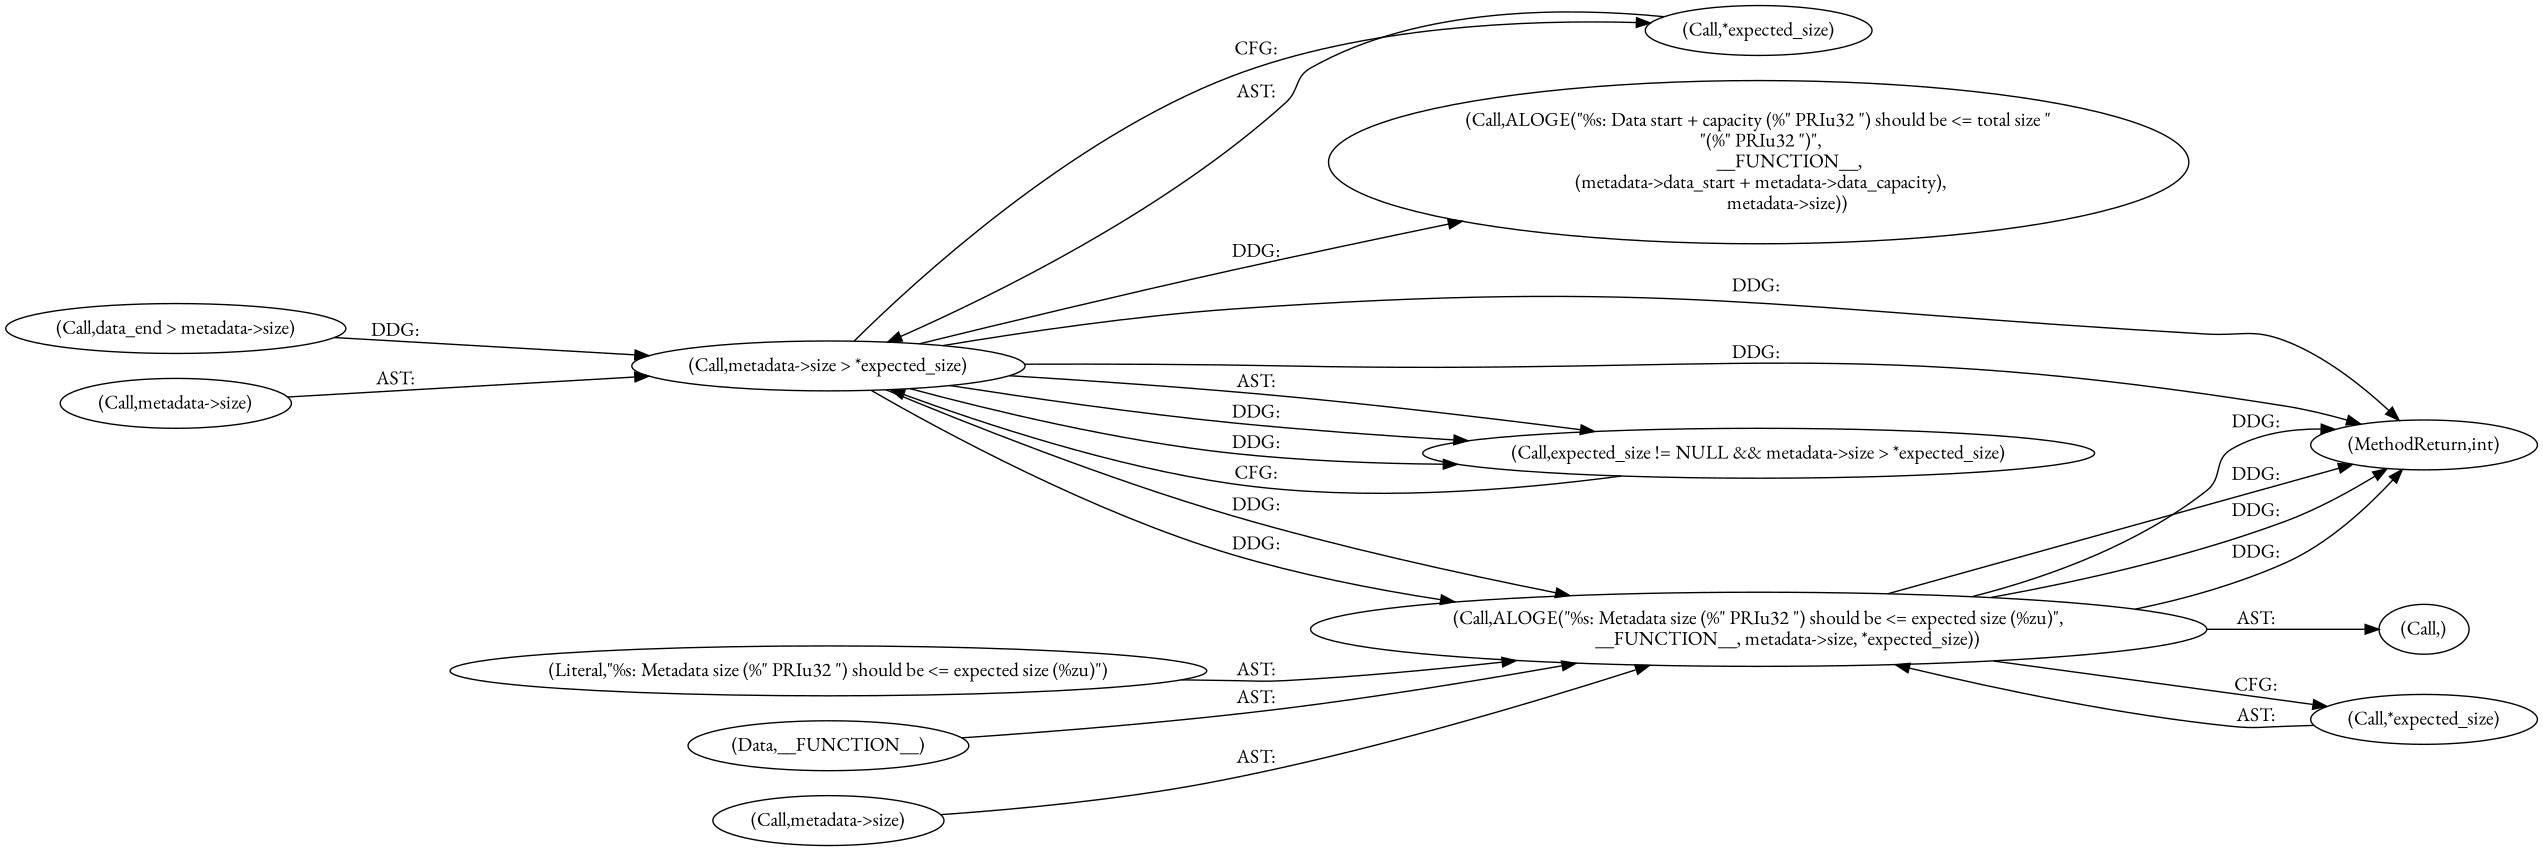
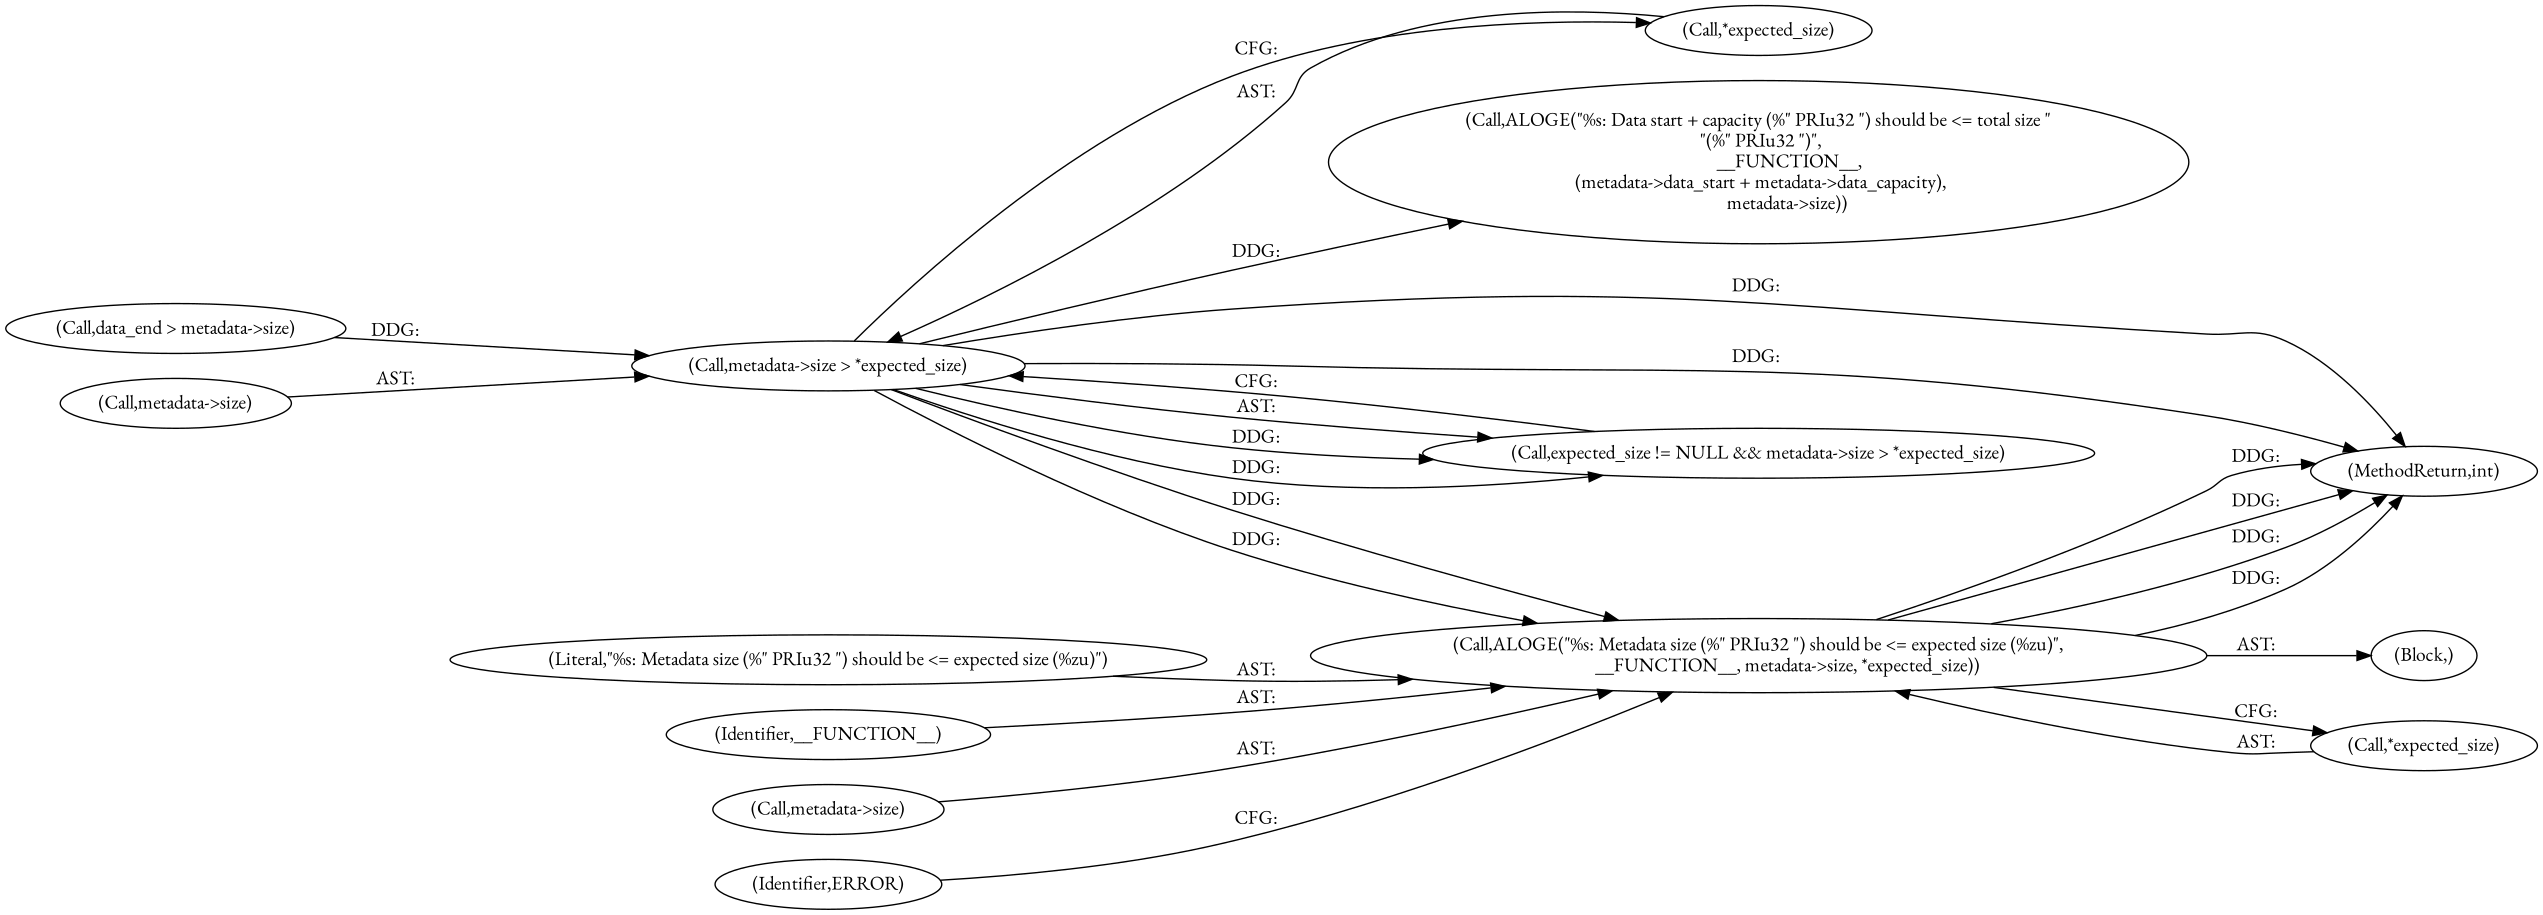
  digraph {
    fontname="EB Garamond"
    rankdir=LR
    node [fontname="EB Garamond"]
    edge [fontname="EB Garamond"]
    n1 [label="(Call,ALOGE(\"%s: Metadata size (%\" PRIu32 \") should be <= expected size (%zu)\",\n              __FUNCTION__, metadata->size, *expected_size))"]
    n2 [label="(MethodReturn,int)"]
-   n3 [label="(Call,)"]
+   n3 [label="(Block,)"]
    n4 [label="(Call,*expected_size)"]
    n5 [label="(Call,metadata->size > *expected_size)"]
    n6 [label="(Call,expected_size != NULL && metadata->size > *expected_size)"]
    n7 [label="(Call,*expected_size)"]
    n8 [label="(Call,ALOGE(\"%s: Data start + capacity (%\" PRIu32 \") should be <= total size \"\n \"(%\" PRIu32 \")\",\n               __FUNCTION__,\n (metadata->data_start + metadata->data_capacity),\n              metadata->size))"]
    n9 [label="(Call,data_end > metadata->size)"]
    n10 [label="(Literal,\"%s: Metadata size (%\" PRIu32 \") should be <= expected size (%zu)\")"]
-   n11 [label="(Data,__FUNCTION__)"]
+   n11 [label="(Identifier,__FUNCTION__)"]
    n12 [label="(Call,metadata->size)"]
    n13 [label="(Call,metadata->size)"]
+   n14 [label="(Identifier,ERROR)"]
    n1 -> n2 [label="DDG: "]
    n1 -> n2 [label="DDG: "]
    n1 -> n2 [label="DDG: "]
    n1 -> n2 [label="DDG: "]
    n1 -> n3 [label="AST: "]
    n1 -> n4 [label="CFG: "]
    n4 -> n1 [label="AST: "]
    n5 -> n1 [label="DDG: "]
    n5 -> n1 [label="DDG: "]
    n5 -> n2 [label="DDG: "]
    n5 -> n2 [label="DDG: "]
    n5 -> n6 [label="AST: "]
    n5 -> n6 [label="DDG: "]
    n5 -> n6 [label="DDG: "]
    n5 -> n7 [label="CFG: "]
    n5 -> n8 [label="DDG: "]
    n6 -> n5 [label="CFG: "]
    n7 -> n5 [label="AST: "]
    n9 -> n5 [label="DDG: "]
    n10 -> n1 [label="AST: "]
    n11 -> n1 [label="AST: "]
    n12 -> n5 [label="AST: "]
    n13 -> n1 [label="AST: "]
+   n14 -> n1 [label="CFG: "]
  }
